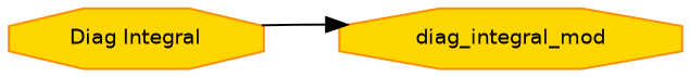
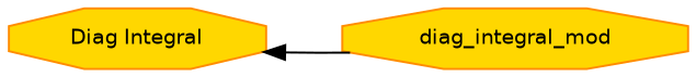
  digraph {
    rankdir=LR
    node [color=darkorange fillcolor=gold fontname=Helvetica fontsize=10 shape=octagon style=filled]
    n1 [fontcolor=black height=0.2 label="Diag Integral" width=0.4]
    n2 [height=0.2 label=diag_integral_mod width=0.4]
-   n2 -> n1 [dir=back fontname=Helvetica fontsize=10 labelfontname=Helvetica labelfontsize=10 shape=plaintext style=solid]
+   n1 -> n2 [dir=back fontname=Helvetica fontsize=10 labelfontname=Helvetica labelfontsize=10 shape=plaintext style=solid]
  }
